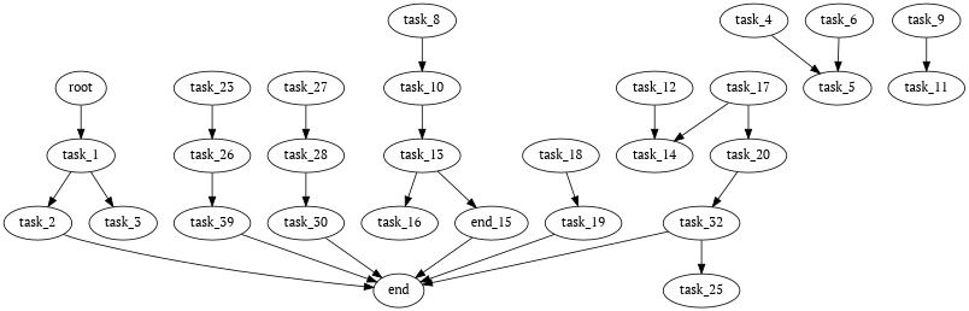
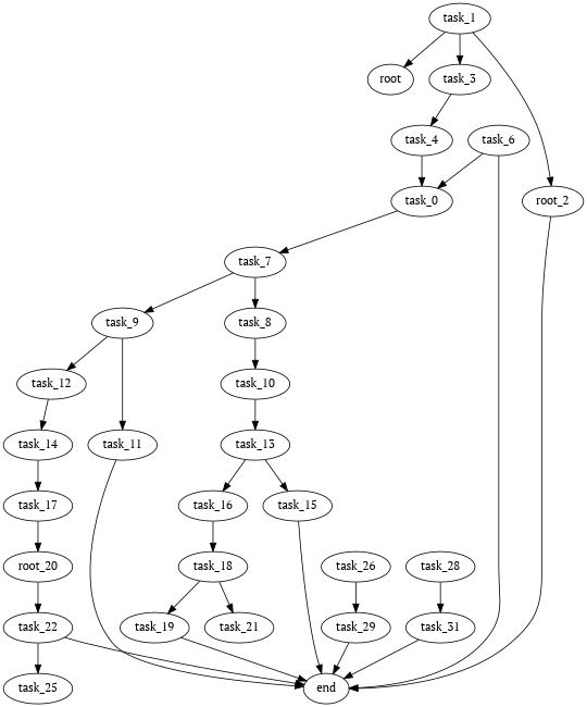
  digraph {
    fontname="PT Serif"
    node [fontname="PT Serif"]
    edge [fontname="PT Serif"]
    root
    task_1
-   task_2
+   task_2 [label=root_2]
    task_3
    end
    task_4
-   task_5
+   task_5 [label=task_0]
+   task_7
    task_6
    task_8
    task_9
    task_10
    task_11
    task_12
    task_13
    task_14
-   task_15 [label=end_15]
+   task_15
    task_16
    task_17
    task_18
-   task_20
+   task_20 [label=root_20]
    task_19
-   task_22 [label=task_32]
+   task_21
+   task_22
    task_25
-   task_23
    task_26
-   task_29 [label=task_39]
-   task_27
+   task_29
    task_28
-   task_30
-   root -> task_1
+   task_30 [label=task_31]
+   task_1 -> root
    task_1 -> task_2
    task_1 -> task_3
    task_2 -> end
+   task_3 -> task_4
    task_4 -> task_5
+   task_5 -> task_7
+   task_7 -> task_8
+   task_7 -> task_9
+   task_6 -> end
    task_6 -> task_5
    task_8 -> task_10
    task_9 -> task_11
+   task_9 -> task_12
    task_10 -> task_13
+   task_11 -> end
    task_12 -> task_14
    task_13 -> task_15
    task_13 -> task_16
-   task_17 -> task_14
+   task_14 -> task_17
    task_15 -> end
+   task_16 -> task_18
    task_17 -> task_20
    task_18 -> task_19
+   task_18 -> task_21
    task_20 -> task_22
    task_19 -> end
    task_22 -> end
    task_22 -> task_25
-   task_23 -> task_26
    task_26 -> task_29
    task_29 -> end
-   task_27 -> task_28
    task_28 -> task_30
    task_30 -> end
  }
